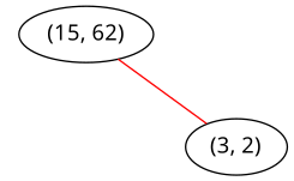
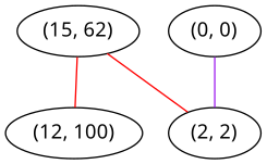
  graph {
    fontname="Noto Sans"
    node [fontname="Noto Sans"]
    edge [color=red fontname="Noto Sans" weight=1]
    n1 [label="(15, 62)"]
-   "(2, 2)" [label="(3, 2)"]
+   "(12, 100)"
+   "(2, 2)"
+   "(0, 0)"
+   n1 -- "(12, 100)"
    n1 -- "(2, 2)"
+   "(0, 0)" -- "(2, 2)" [color=purple weight=4]
  }
